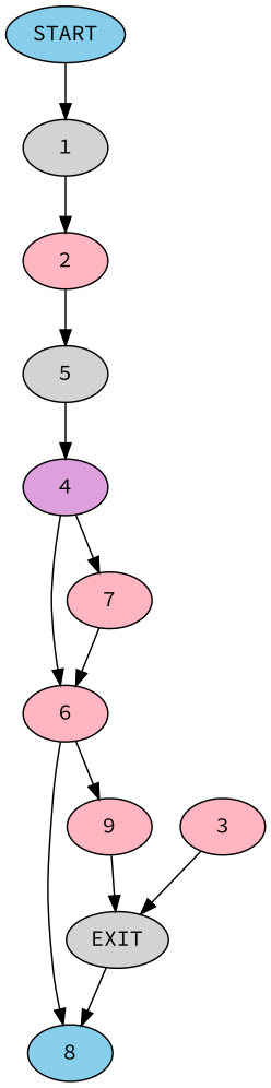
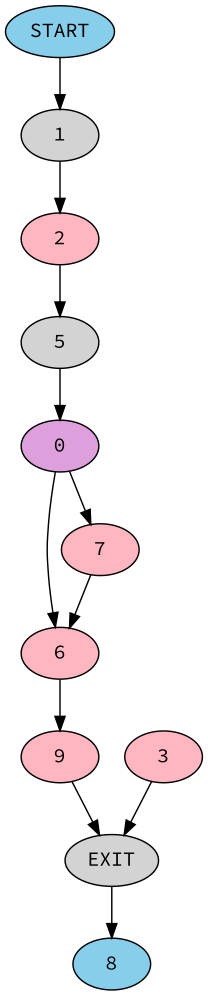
  digraph {
    fontname="Source Code Pro"
    node [fillcolor=lightpink fontname="Source Code Pro" style=filled]
    edge [fontname="Source Code Pro"]
    n1 [fillcolor=skyblue label=START]
    1 [fillcolor=lightgrey]
    2
    n4 [fillcolor=lightgrey label=EXIT]
    8 [fillcolor=skyblue]
    5 [fillcolor=lightgrey]
    3
-   4 [fillcolor=plum]
+   4 [fillcolor=plum label=0]
    6
    7
    9
    n1 -> 1
    1 -> 2
    2 -> 5
    n4 -> 8
    5 -> 4
    3 -> n4
    4 -> 6
    4 -> 7
-   6 -> 8
    6 -> 9
    7 -> 6
    9 -> n4
  }
